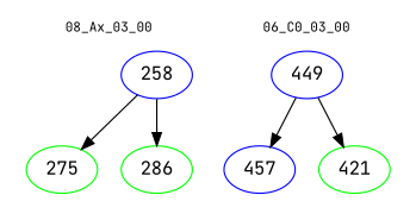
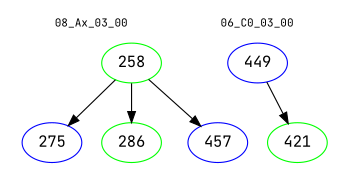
  digraph {
    fontname="JetBrains Mono"
    node [color=blue fontname="JetBrains Mono"]
    edge [color=black fontname="JetBrains Mono"]
-   n1 [label=258]
-   n2 [color=green label=275]
+   n1 [color=green label=258]
+   n2 [label=275]
    n3 [color=green label=286]
    n4 [label=449]
    n5 [color=green label=421]
    n6 [label=457]
    subgraph cluster_1 {
      color=white
      fontsize=10
      label="08_Ax_03_00"
      n1
      n2
      n3
    }
    subgraph cluster_2 {
      color=white
      fontsize=10
      label="06_C0_03_00"
      n4
      n5
      n6
    }
    n1 -> n2
    n1 -> n3
    n4 -> n5
-   n4 -> n6
+   n1 -> n6
  }
